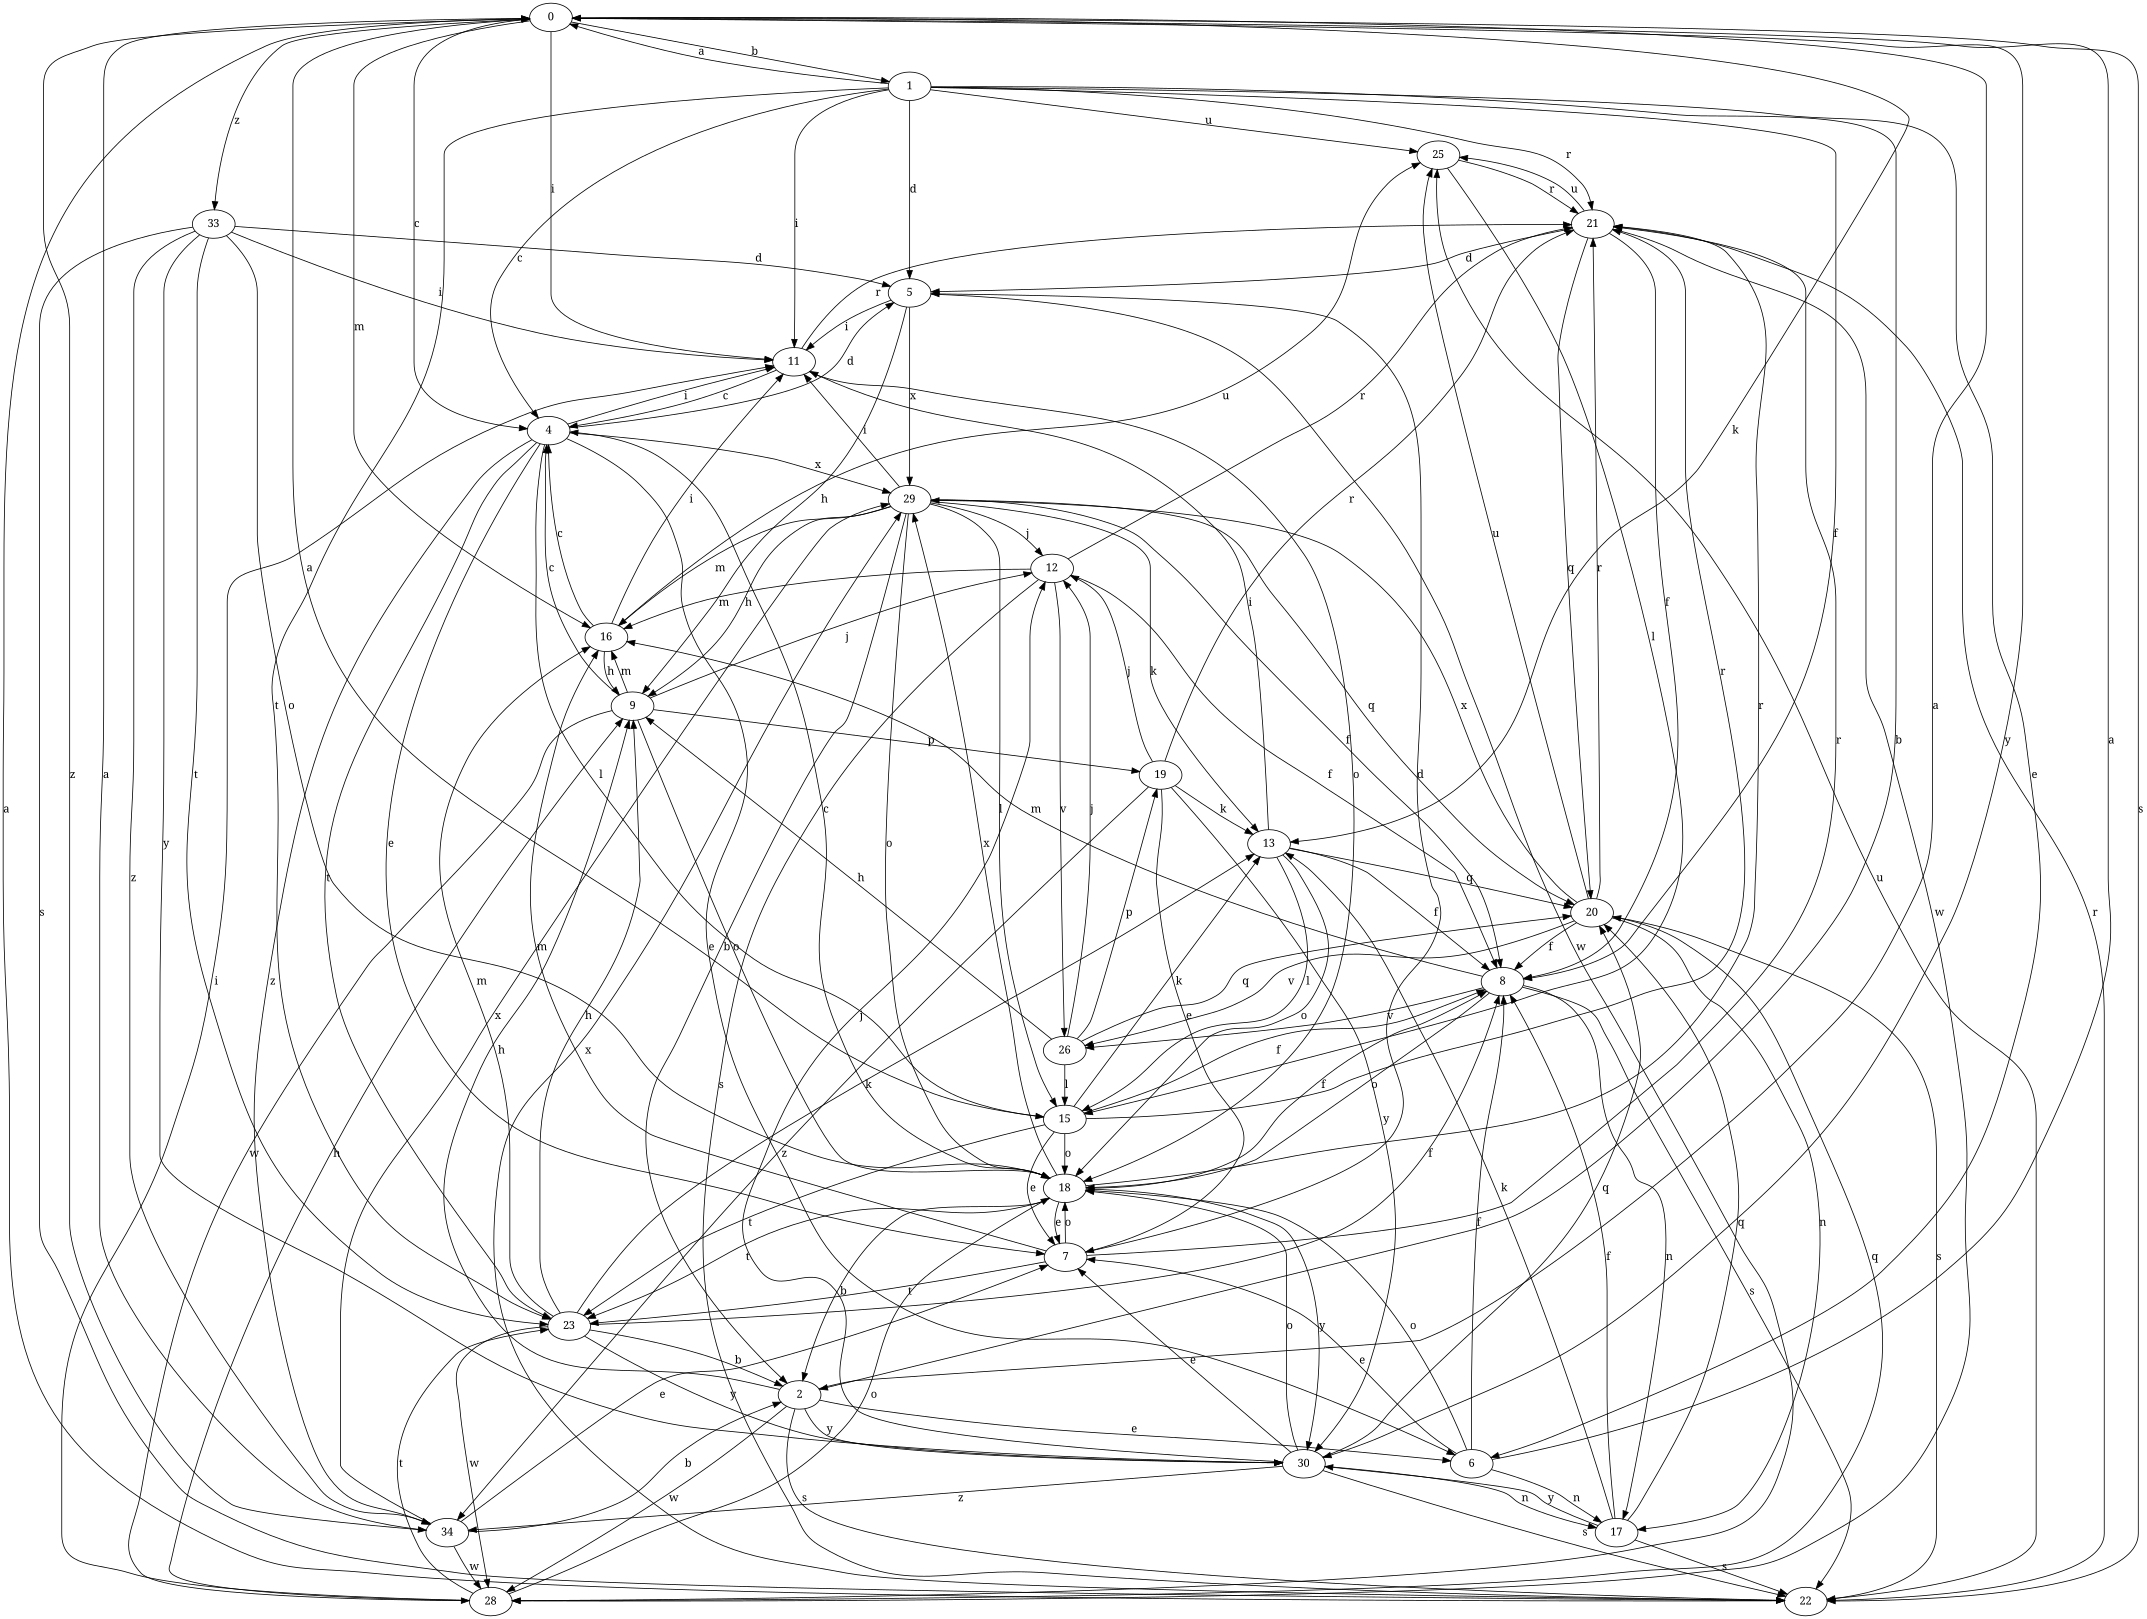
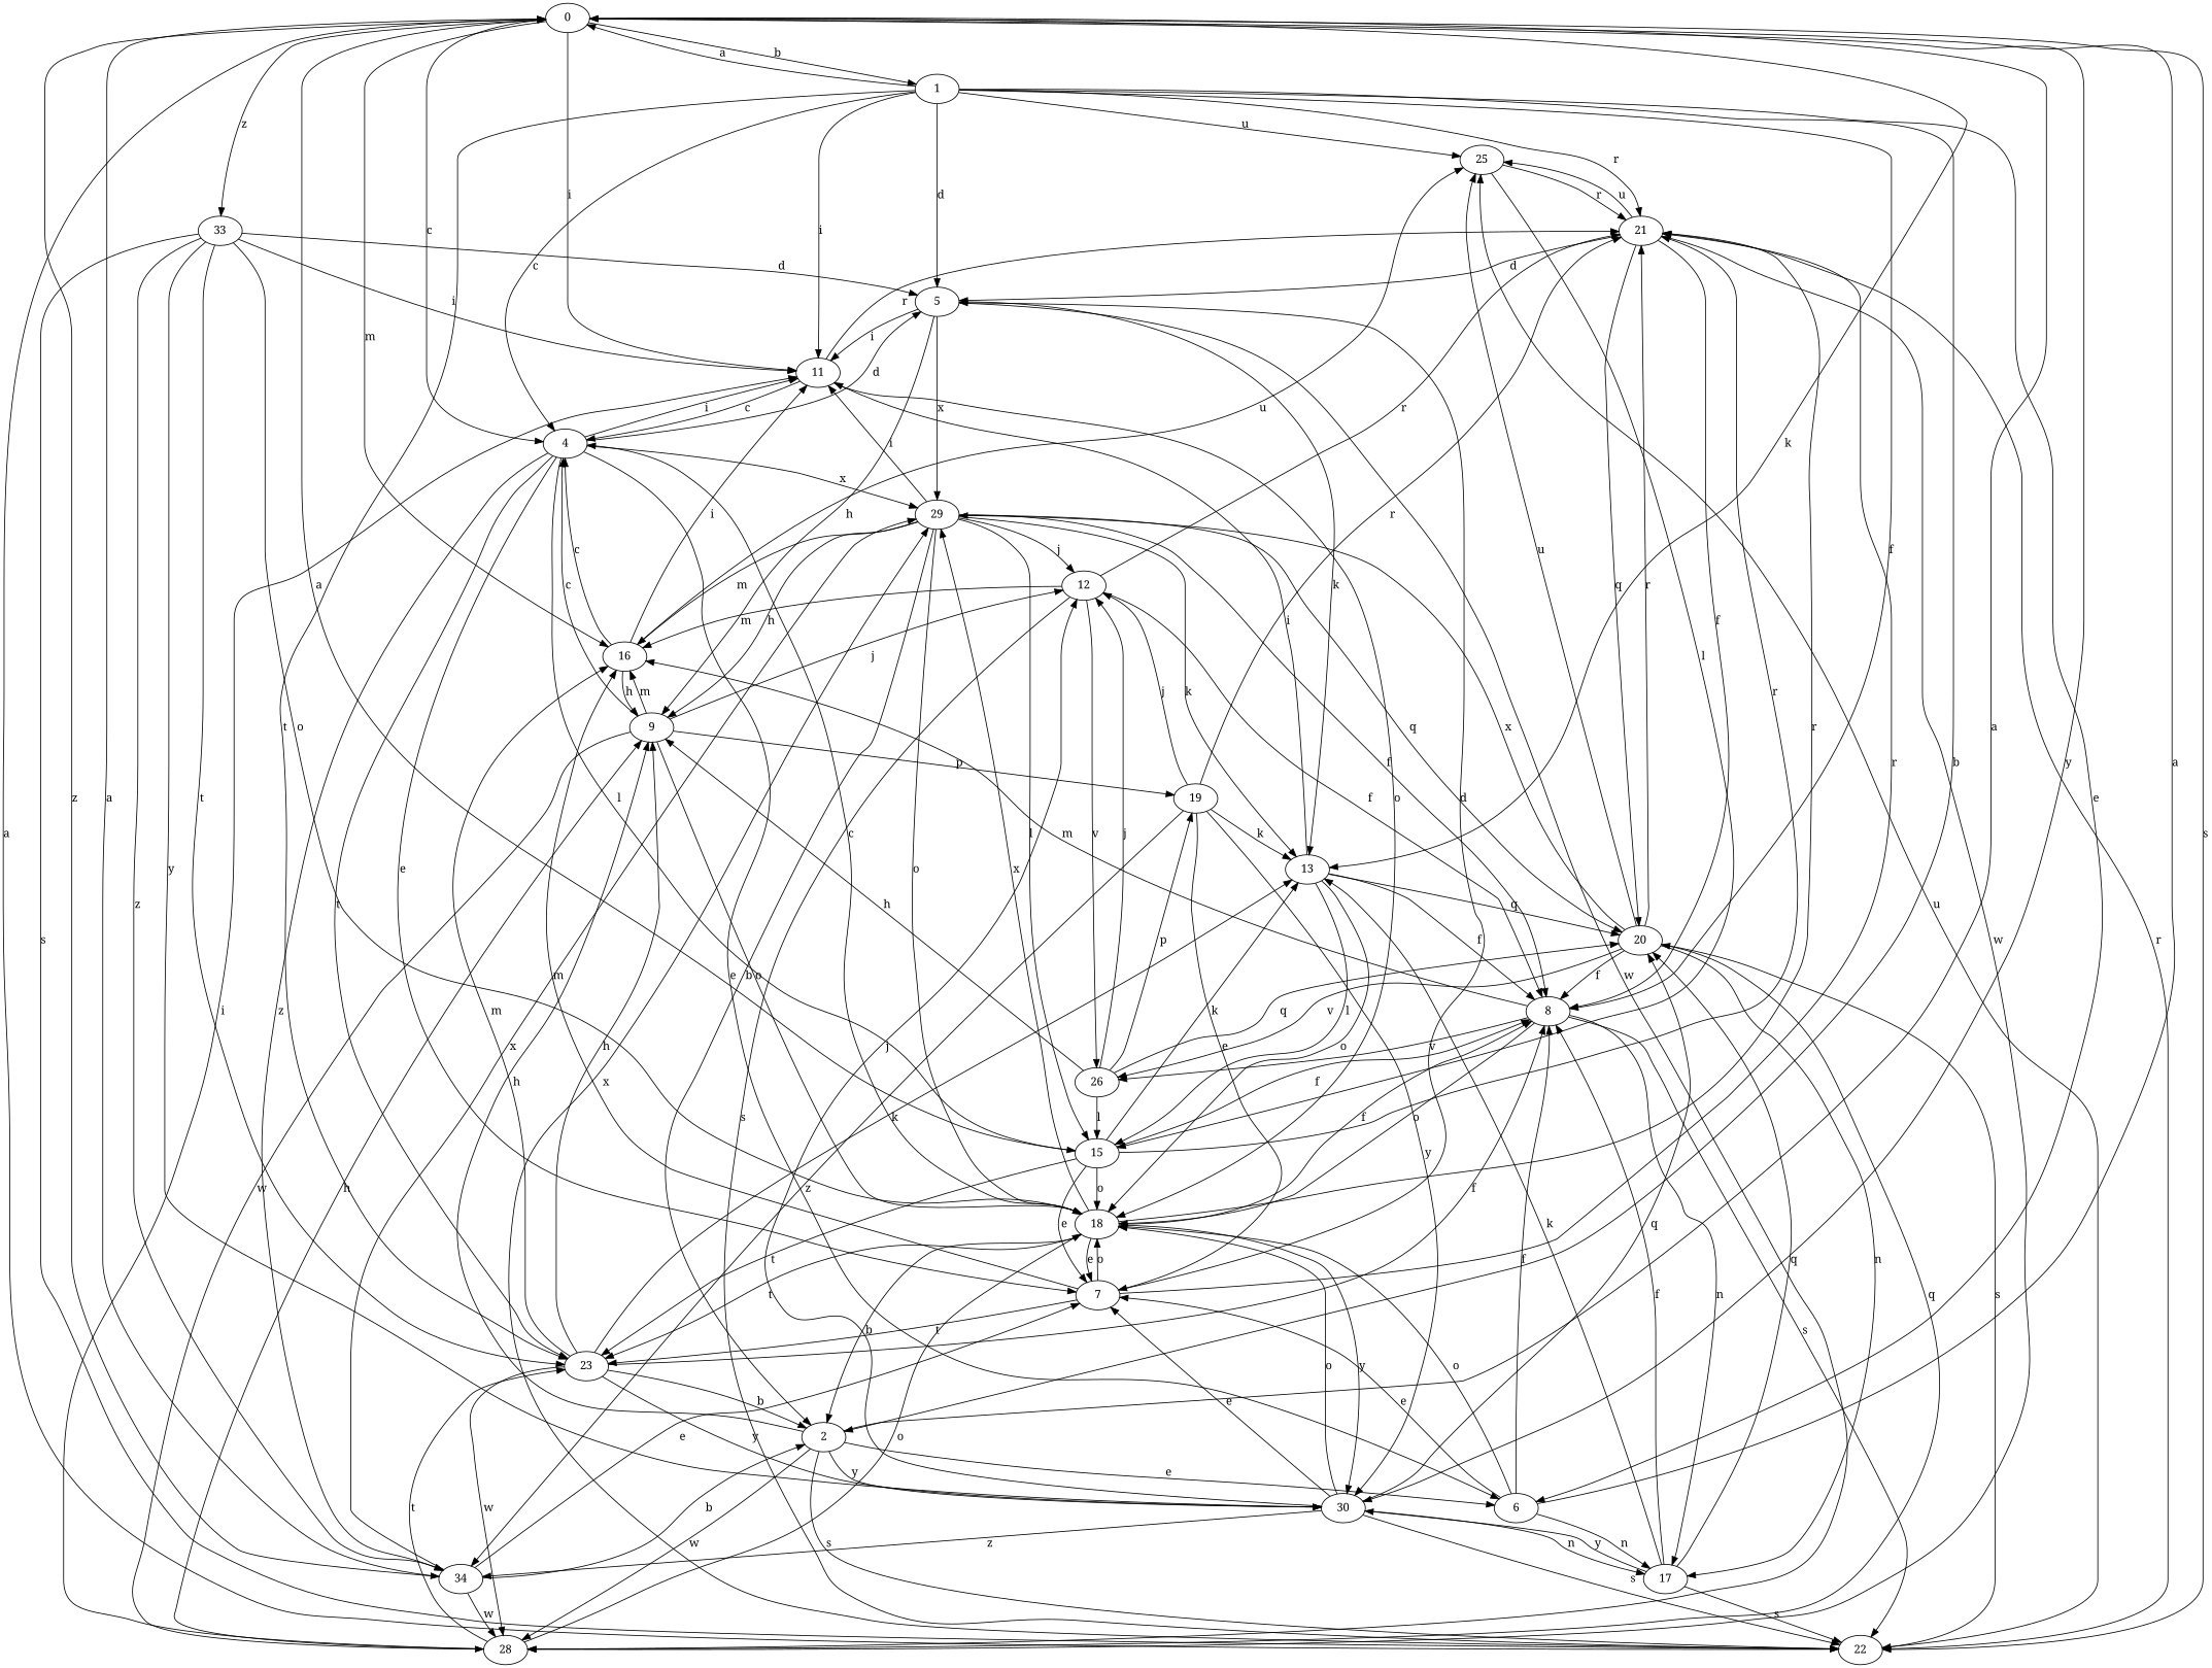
  strict digraph {
    fontname="Noto Serif"
    node [fontname="Noto Serif"]
    edge [fontname="Noto Serif"]
    0
    1
    4
    11
    13
    16
    22
    n8 [label=30]
    33
    34
    2
    5
    6
    8
    21
    23
    25
    7
    15
    29
    18
    20
    9
    17
    12
    28
    26
    19
    0 -> 1 [label=b]
    0 -> 4 [label=c]
    0 -> 11 [label=i]
    0 -> 13 [label=k]
    0 -> 16 [label=m]
    0 -> 22 [label=s]
    0 -> n8 [label=y]
    0 -> 33 [label=z]
    0 -> 34 [label=z]
    1 -> 0 [label=a]
    1 -> 4 [label=c]
    1 -> 11 [label=i]
    1 -> 2 [label=b]
    1 -> 5 [label=d]
    1 -> 6 [label=e]
    1 -> 8 [label=f]
    1 -> 21 [label=r]
    1 -> 23 [label=t]
    1 -> 25 [label=u]
    4 -> 11 [label=i]
    4 -> 34 [label=z]
    4 -> 5 [label=d]
    4 -> 6 [label=e]
    4 -> 23 [label=t]
    4 -> 7 [label=e]
    4 -> 15 [label=l]
    4 -> 29 [label=x]
    11 -> 4 [label=c]
    11 -> 21 [label=r]
    11 -> 18 [label=o]
    13 -> 11 [label=i]
    13 -> 8 [label=f]
    13 -> 15 [label=l]
    13 -> 18 [label=o]
    13 -> 20 [label=q]
    16 -> 4 [label=c]
    16 -> 11 [label=i]
    16 -> 25 [label=u]
    16 -> 9 [label=h]
    22 -> 0 [label=a]
    22 -> 21 [label=r]
    22 -> 25 [label=u]
    22 -> 29 [label=x]
    n8 -> 22 [label=s]
    n8 -> 34 [label=z]
    n8 -> 7 [label=e]
    n8 -> 18 [label=o]
    n8 -> 20 [label=q]
    n8 -> 17 [label=n]
    n8 -> 12 [label=j]
    33 -> 11 [label=i]
    33 -> 22 [label=s]
    33 -> n8 [label=y]
    33 -> 34 [label=z]
    33 -> 5 [label=d]
    33 -> 23 [label=t]
    33 -> 18 [label=o]
    34 -> 0 [label=a]
    34 -> 2 [label=b]
    34 -> 7 [label=e]
    34 -> 29 [label=x]
    34 -> 28 [label=w]
    2 -> 0 [label=a]
    2 -> 22 [label=s]
    2 -> n8 [label=y]
    2 -> 6 [label=e]
    2 -> 9 [label=h]
    2 -> 28 [label=w]
    5 -> 11 [label=i]
+   5 -> 13 [label=k]
    5 -> 29 [label=x]
    5 -> 9 [label=h]
    5 -> 28 [label=w]
    6 -> 0 [label=a]
    6 -> 8 [label=f]
    6 -> 7 [label=e]
    6 -> 18 [label=o]
    6 -> 17 [label=n]
    8 -> 16 [label=m]
    8 -> 22 [label=s]
    8 -> 18 [label=o]
    8 -> 17 [label=n]
    8 -> 26 [label=v]
    21 -> 5 [label=d]
    21 -> 8 [label=f]
    21 -> 25 [label=u]
    21 -> 20 [label=q]
    21 -> 28 [label=w]
    23 -> 13 [label=k]
    23 -> 16 [label=m]
    23 -> n8 [label=y]
    23 -> 2 [label=b]
    23 -> 8 [label=f]
    23 -> 9 [label=h]
    23 -> 28 [label=w]
    25 -> 21 [label=r]
    25 -> 15 [label=l]
    7 -> 16 [label=m]
    7 -> 5 [label=d]
    7 -> 21 [label=r]
    7 -> 23 [label=t]
    7 -> 18 [label=o]
    15 -> 0 [label=a]
    15 -> 13 [label=k]
    15 -> 8 [label=f]
    15 -> 21 [label=r]
    15 -> 23 [label=t]
    15 -> 7 [label=e]
    15 -> 18 [label=o]
    29 -> 11 [label=i]
    29 -> 13 [label=k]
    29 -> 16 [label=m]
    29 -> 2 [label=b]
    29 -> 8 [label=f]
    29 -> 15 [label=l]
    29 -> 18 [label=o]
    29 -> 20 [label=q]
    29 -> 9 [label=h]
    29 -> 12 [label=j]
    18 -> 4 [label=c]
    18 -> n8 [label=y]
    18 -> 2 [label=b]
    18 -> 8 [label=f]
    18 -> 21 [label=r]
    18 -> 23 [label=t]
    18 -> 7 [label=e]
    18 -> 29 [label=x]
    20 -> 22 [label=s]
    20 -> 8 [label=f]
    20 -> 21 [label=r]
    20 -> 25 [label=u]
    20 -> 29 [label=x]
    20 -> 17 [label=n]
    20 -> 26 [label=v]
    9 -> 4 [label=c]
    9 -> 16 [label=m]
    9 -> 18 [label=o]
    9 -> 12 [label=j]
    9 -> 28 [label=w]
    9 -> 19 [label=p]
    17 -> 13 [label=k]
    17 -> 22 [label=s]
    17 -> n8 [label=y]
    17 -> 8 [label=f]
    17 -> 20 [label=q]
    12 -> 16 [label=m]
    12 -> 22 [label=s]
    12 -> 8 [label=f]
    12 -> 21 [label=r]
    12 -> 26 [label=v]
    28 -> 11 [label=i]
    28 -> 23 [label=t]
    28 -> 18 [label=o]
    28 -> 20 [label=q]
    28 -> 9 [label=h]
    26 -> 15 [label=l]
    26 -> 20 [label=q]
    26 -> 9 [label=h]
    26 -> 12 [label=j]
    26 -> 19 [label=p]
    19 -> 13 [label=k]
    19 -> n8 [label=y]
    19 -> 34 [label=z]
    19 -> 21 [label=r]
    19 -> 7 [label=e]
    19 -> 12 [label=j]
  }
